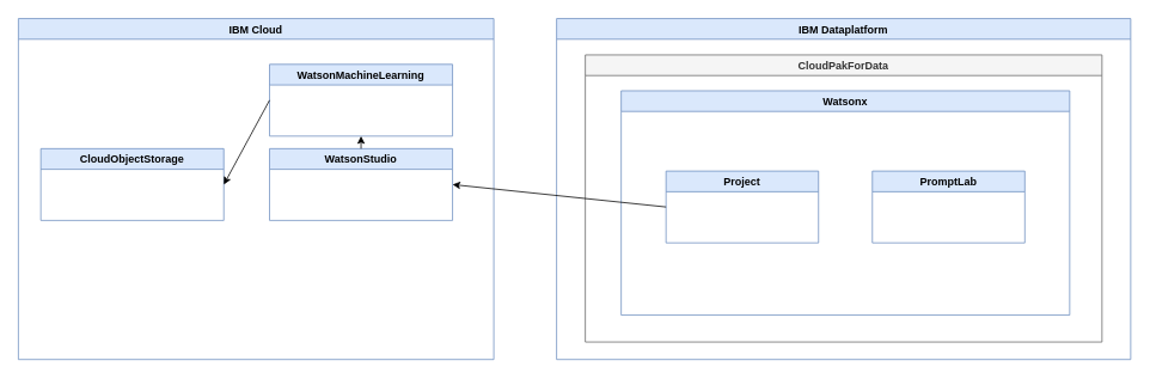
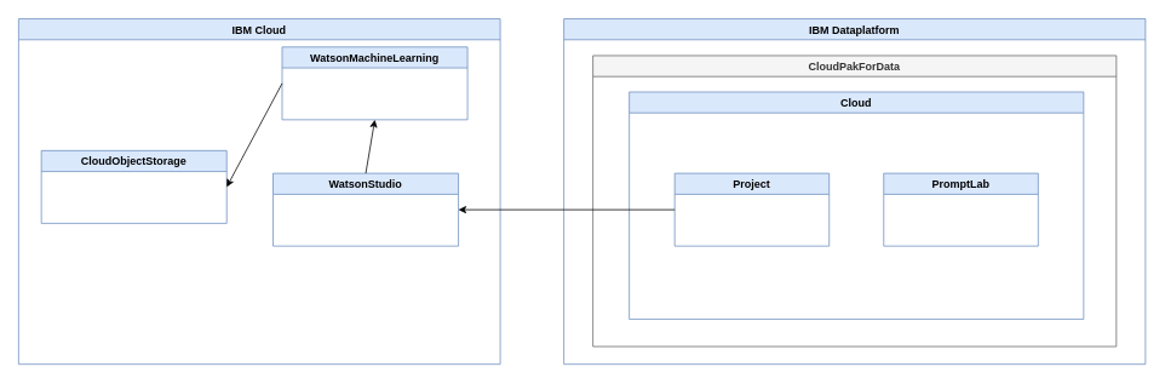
  <mxCell id="0" />
  <mxCell id="1" parent="0" />
  <mxCell id="2" value="IBM Cloud" style="swimlane;fillColor=#dae8fc;strokeColor=#6c8ebf;" vertex="1" parent="1"><mxGeometry x="20" y="20" width="530" height="380" as="geometry" /></mxCell>
- <mxCell id="3" value="WatsonMachineLearning" style="swimlane;fillColor=#dae8fc;strokeColor=#6c8ebf;" vertex="1" parent="2"><mxGeometry x="280" y="51" width="204" height="80" as="geometry" /></mxCell>
- <mxCell id="4" value="WatsonStudio" style="swimlane;fillColor=#dae8fc;strokeColor=#6c8ebf;" vertex="1" parent="2"><mxGeometry x="280" y="145" width="204" height="80" as="geometry" /></mxCell>
+ <mxCell id="3" value="WatsonMachineLearning" style="swimlane;fillColor=#dae8fc;strokeColor=#6c8ebf;" vertex="1" parent="2"><mxGeometry x="290" y="31" width="204" height="80" as="geometry" /></mxCell>
+ <mxCell id="4" value="WatsonStudio" style="swimlane;fillColor=#dae8fc;strokeColor=#6c8ebf;" vertex="1" parent="2"><mxGeometry x="280" y="170" width="204" height="80" as="geometry" /></mxCell>
  <mxCell id="5" value="CloudObjectStorage" style="swimlane;fillColor=#dae8fc;strokeColor=#6c8ebf;" vertex="1" parent="2"><mxGeometry x="25" y="145" width="204" height="80" as="geometry" /></mxCell>
  <mxCell id="6" value="" style="endArrow=classic;html=1;rounded=0;entryX=1;entryY=0.5;entryDx=0;entryDy=0;exitX=0;exitY=0.5;exitDx=0;exitDy=0;" edge="1" parent="2" source="3" target="5"><mxGeometry width="50" height="50" relative="1" as="geometry"><mxPoint x="470" y="400" as="sourcePoint" /><mxPoint x="520" y="350" as="targetPoint" /></mxGeometry></mxCell>
  <mxCell id="7" value="" style="endArrow=classic;html=1;rounded=0;exitX=0.5;exitY=0;exitDx=0;exitDy=0;entryX=0.5;entryY=1;entryDx=0;entryDy=0;" edge="1" parent="2" source="4" target="3"><mxGeometry width="50" height="50" relative="1" as="geometry"><mxPoint x="470" y="400" as="sourcePoint" /><mxPoint x="380" y="130" as="targetPoint" /></mxGeometry></mxCell>
  <mxCell id="8" value="IBM Dataplatform" style="swimlane;fillColor=#dae8fc;strokeColor=#6c8ebf;" vertex="1" parent="1"><mxGeometry x="620" y="20" width="640" height="380" as="geometry" /></mxCell>
  <mxCell id="9" value="CloudPakForData" style="swimlane;fillColor=#f5f5f5;strokeColor=#666666;fontColor=#333333;" vertex="1" parent="8"><mxGeometry x="32" y="40.5" width="576" height="320" as="geometry" /></mxCell>
- <mxCell id="10" value="Watsonx" style="swimlane;fillColor=#dae8fc;strokeColor=#6c8ebf;" vertex="1" parent="9"><mxGeometry x="40" y="40" width="500" height="250" as="geometry" /></mxCell>
+ <mxCell id="10" value="Cloud" style="swimlane;fillColor=#dae8fc;strokeColor=#6c8ebf;" vertex="1" parent="9"><mxGeometry x="40" y="40" width="500" height="250" as="geometry" /></mxCell>
  <mxCell id="11" value="Project" style="swimlane;fillColor=#dae8fc;strokeColor=#6c8ebf;" vertex="1" parent="10"><mxGeometry x="50" y="89.5" width="170" height="80" as="geometry" /></mxCell>
  <mxCell id="12" value="PromptLab" style="swimlane;fillColor=#dae8fc;strokeColor=#6c8ebf;" vertex="1" parent="10"><mxGeometry x="280" y="89.5" width="170" height="80" as="geometry" /></mxCell>
  <mxCell id="13" value="" style="endArrow=classic;html=1;rounded=0;entryX=1;entryY=0.5;entryDx=0;entryDy=0;exitX=0;exitY=0.5;exitDx=0;exitDy=0;" edge="1" parent="1" source="11" target="4"><mxGeometry width="50" height="50" relative="1" as="geometry"><mxPoint x="490" y="420" as="sourcePoint" /><mxPoint x="540" y="370" as="targetPoint" /></mxGeometry></mxCell>
